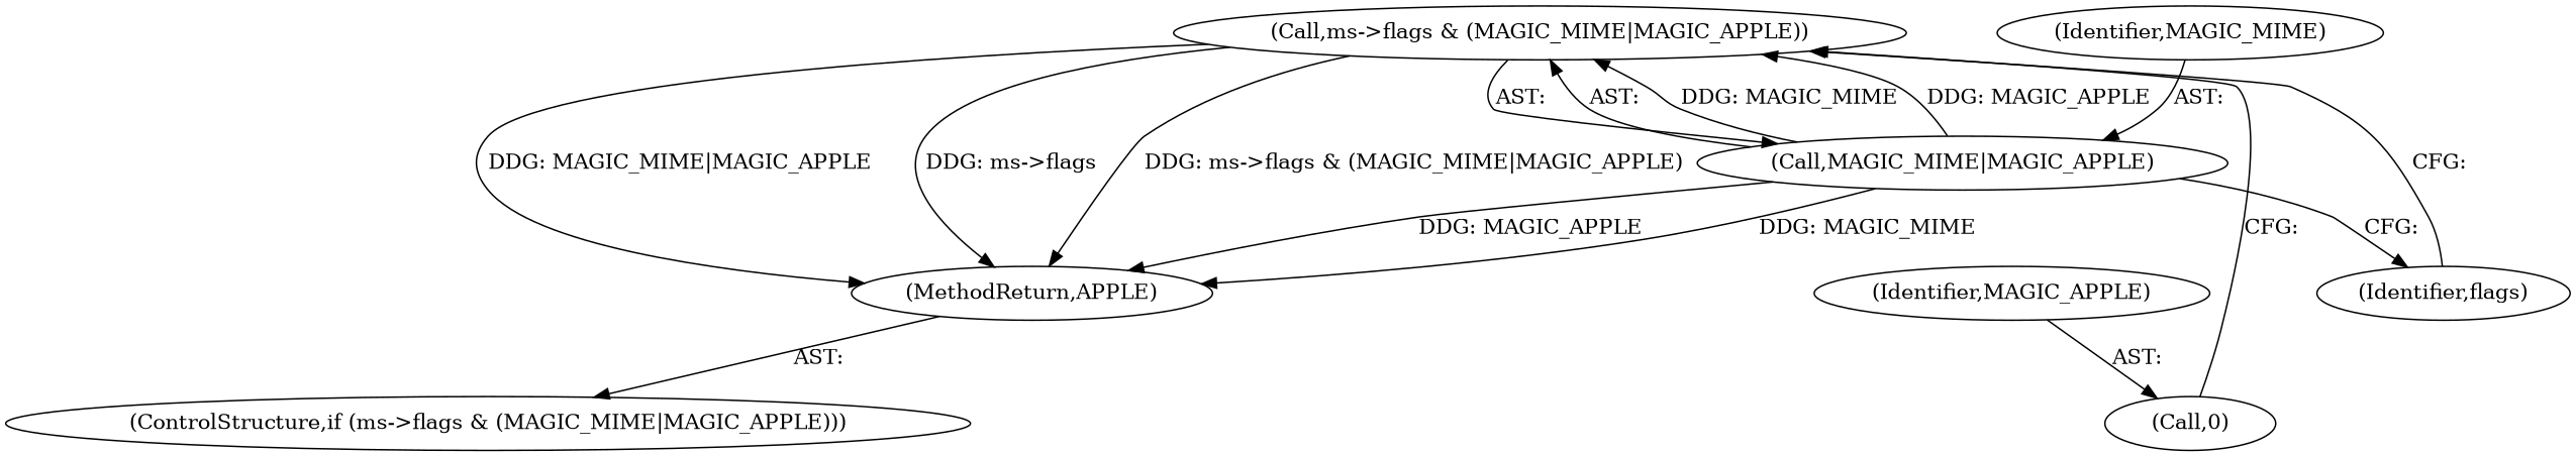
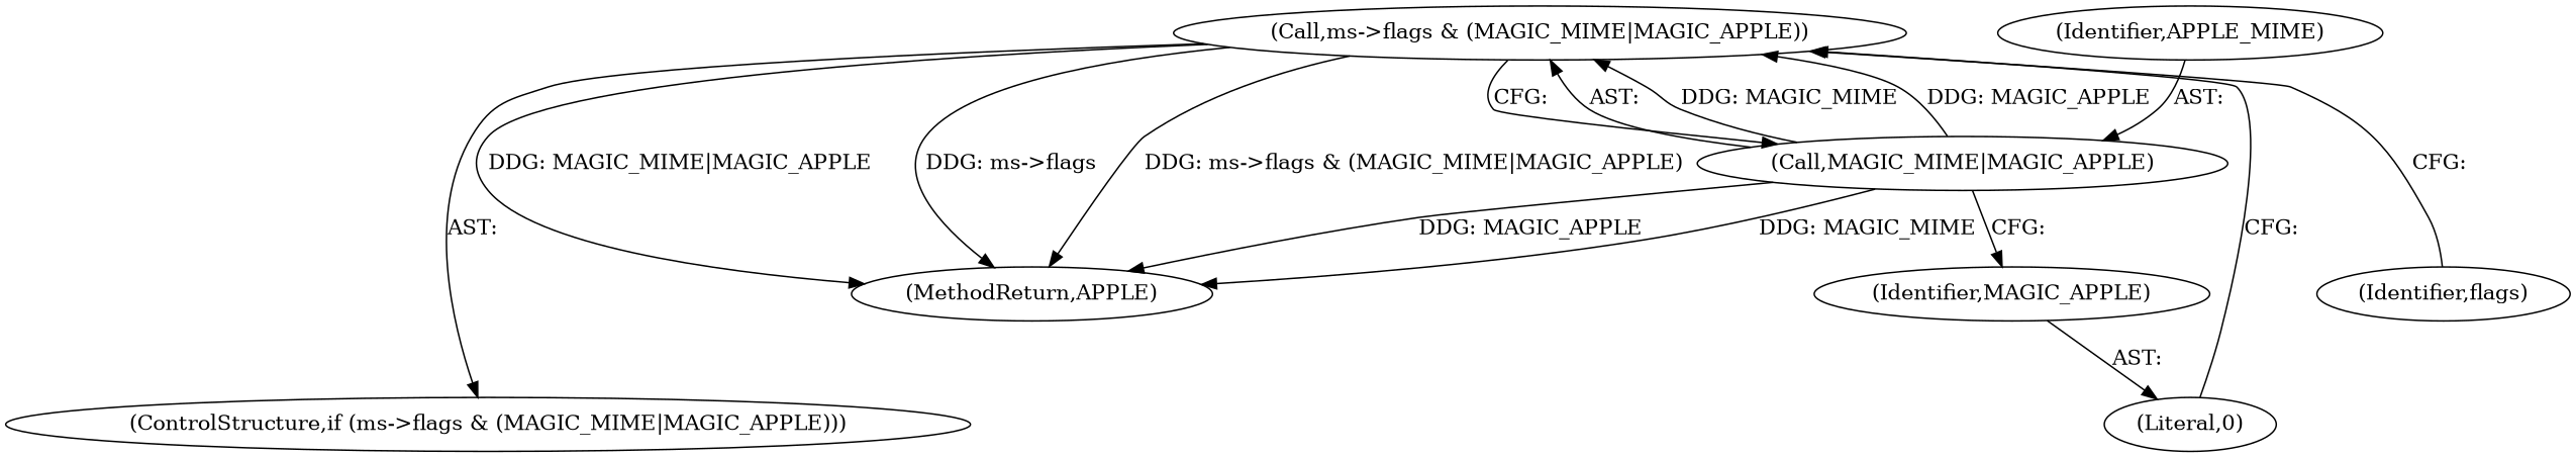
  digraph {
    n1 [label="(Call,ms->flags & (MAGIC_MIME|MAGIC_APPLE))"]
    n2 [label="(Call,MAGIC_MIME|MAGIC_APPLE)"]
    n3 [label="(MethodReturn,APPLE)"]
    n4 [label="(ControlStructure,if (ms->flags & (MAGIC_MIME|MAGIC_APPLE)))"]
    n5 [label="(Identifier,MAGIC_APPLE)"]
-   n6 [label="(Call,0)"]
+   n6 [label="(Literal,0)"]
    n7 [label="(Identifier,flags)"]
-   n8 [label="(Identifier,MAGIC_MIME)"]
-   n1 -> n2 [label="AST: "]
+   n8 [label="(Identifier,APPLE_MIME)"]
+   n1 -> n2 [label="CFG: "]
    n1 -> n3 [label="DDG: MAGIC_MIME|MAGIC_APPLE"]
    n1 -> n3 [label="DDG: ms->flags"]
    n1 -> n3 [label="DDG: ms->flags & (MAGIC_MIME|MAGIC_APPLE)"]
-   n3 -> n4 [label="AST: "]
+   n1 -> n4 [label="AST: "]
    n2 -> n1 [label="AST: "]
    n2 -> n1 [label="DDG: MAGIC_MIME"]
    n2 -> n1 [label="DDG: MAGIC_APPLE"]
    n2 -> n3 [label="DDG: MAGIC_APPLE"]
    n2 -> n3 [label="DDG: MAGIC_MIME"]
-   n2 -> n7 [label="CFG: "]
+   n2 -> n5 [label="CFG: "]
    n5 -> n6 [label="AST: "]
    n6 -> n1 [label="CFG: "]
    n7 -> n1 [label="CFG: "]
    n8 -> n2 [label="AST: "]
  }
